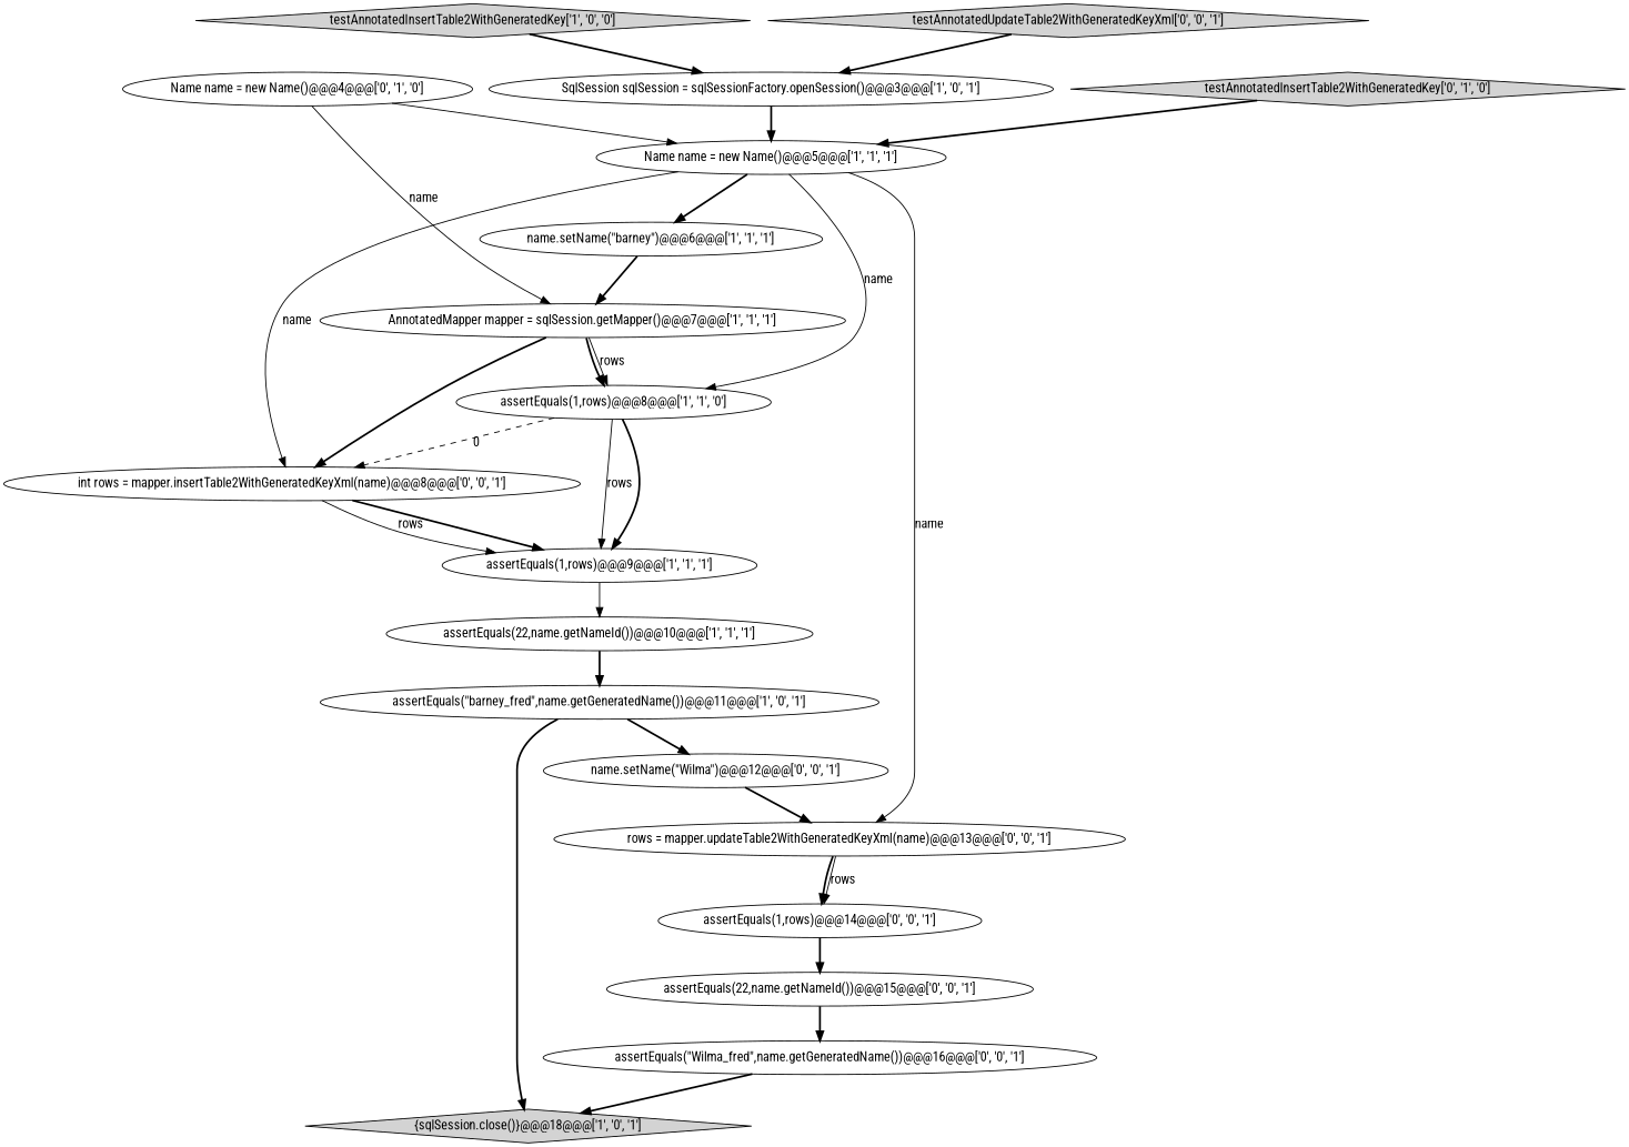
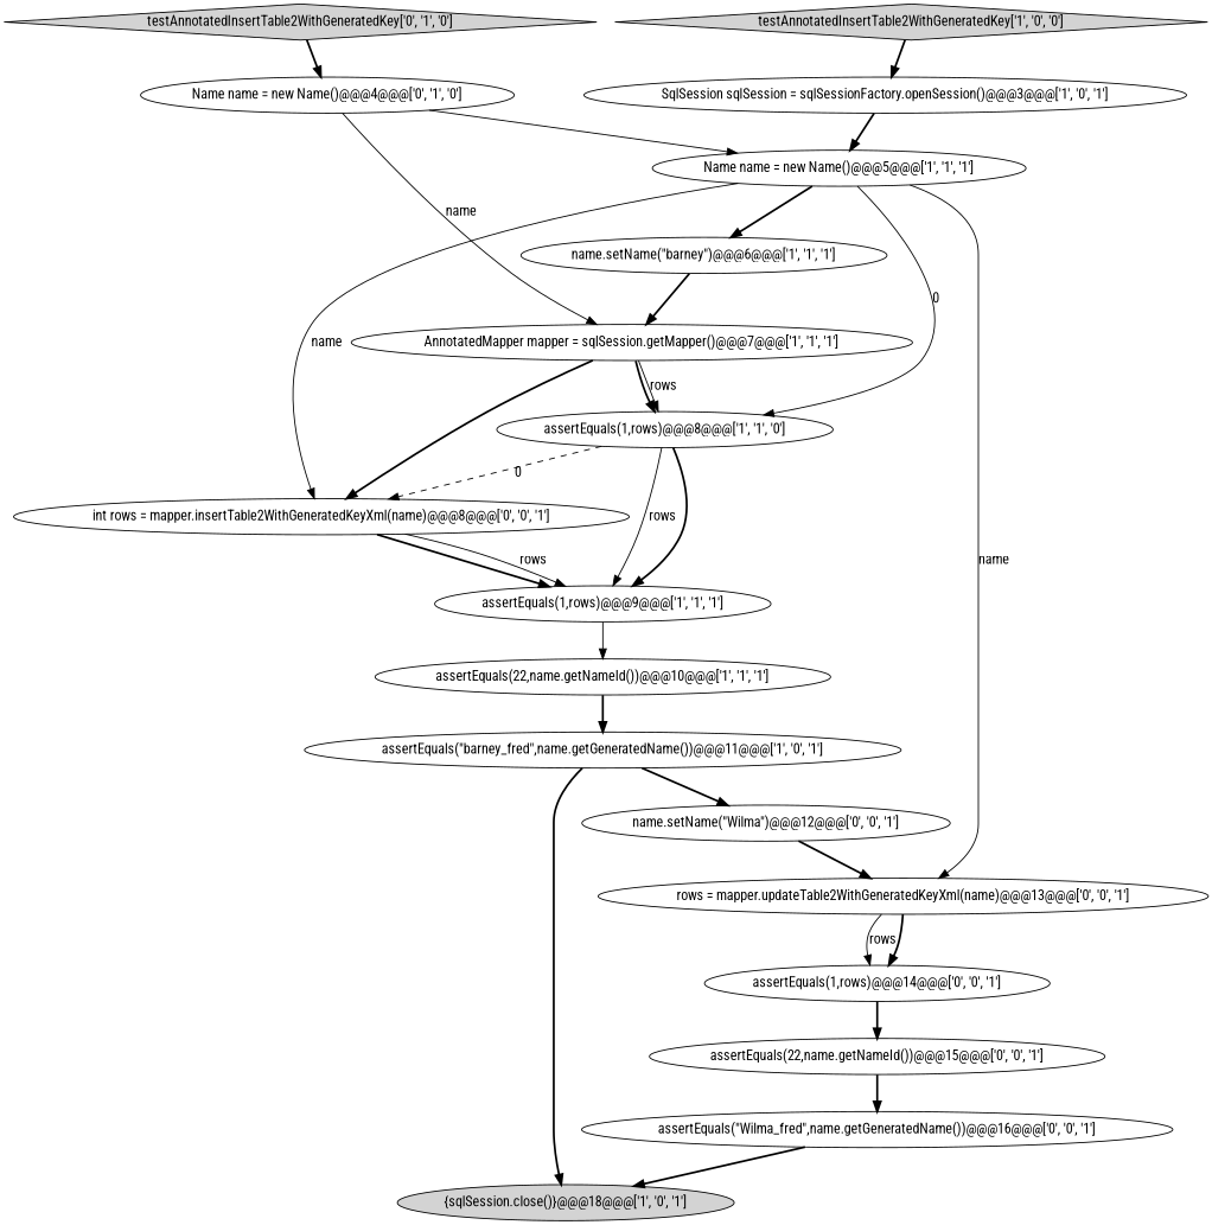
  digraph {
    fontname="Roboto Condensed"
    node [fillcolor=white fontname="Roboto Condensed" shape=ellipse style=filled]
    edge [fontname="Roboto Condensed" style=bold]
    n1 [label="name.setName(\"barney\")@@@6@@@['1', '1', '1']"]
    n2 [label="AnnotatedMapper mapper = sqlSession.getMapper()@@@7@@@['1', '1', '1']"]
    n3 [label="assertEquals(1,rows)@@@8@@@['1', '1', '0']"]
    n4 [label="int rows = mapper.insertTable2WithGeneratedKeyXml(name)@@@8@@@['0', '0', '1']"]
    n5 [label="assertEquals(1,rows)@@@9@@@['1', '1', '1']"]
    n6 [label="assertEquals(22,name.getNameId())@@@10@@@['1', '1', '1']"]
    n7 [fillcolor=lightgray label="testAnnotatedInsertTable2WithGeneratedKey['0', '1', '0']" shape=diamond]
    n8 [label="Name name = new Name()@@@4@@@['0', '1', '0']"]
    n9 [label="Name name = new Name()@@@5@@@['1', '1', '1']"]
    n10 [label="assertEquals(22,name.getNameId())@@@15@@@['0', '0', '1']"]
    n11 [label="assertEquals(\"Wilma_fred\",name.getGeneratedName())@@@16@@@['0', '0', '1']"]
-   n12 [fillcolor=lightgray label="{sqlSession.close()}@@@18@@@['1', '0', '1']" shape=diamond]
+   n12 [fillcolor=lightgray label="{sqlSession.close()}@@@18@@@['1', '0', '1']"]
    n13 [label="assertEquals(\"barney_fred\",name.getGeneratedName())@@@11@@@['1', '0', '1']"]
    n14 [label="name.setName(\"Wilma\")@@@12@@@['0', '0', '1']"]
    n15 [label="rows = mapper.updateTable2WithGeneratedKeyXml(name)@@@13@@@['0', '0', '1']"]
    n16 [fillcolor=lightgray label="testAnnotatedInsertTable2WithGeneratedKey['1', '0', '0']" shape=diamond]
    n17 [label="SqlSession sqlSession = sqlSessionFactory.openSession()@@@3@@@['1', '0', '1']"]
    n18 [label="assertEquals(1,rows)@@@14@@@['0', '0', '1']"]
-   n19 [fillcolor=lightgray label="testAnnotatedUpdateTable2WithGeneratedKeyXml['0', '0', '1']" shape=diamond]
    n1 -> n2
    n2 -> n3 [label=rows style=solid]
    n2 -> n3
    n2 -> n4
    n3 -> n4 [label=0 style=dashed]
    n3 -> n5 [label=rows style=solid]
    n3 -> n5
    n4 -> n5
    n4 -> n5 [label=rows style=solid]
    n5 -> n6 [style=solid]
    n6 -> n13
-   n7 -> n9
+   n7 -> n8
    n8 -> n2 [label=name style=solid]
    n8 -> n9 [style=solid]
    n9 -> n1
-   n9 -> n3 [label=name style=solid]
+   n9 -> n3 [label=0 style=solid]
    n9 -> n4 [label=name style=solid]
    n9 -> n15 [label=name style=solid]
    n10 -> n11
    n11 -> n12
    n13 -> n12
    n13 -> n14
    n14 -> n15
    n15 -> n18 [label=rows style=solid]
    n15 -> n18
    n16 -> n17
    n17 -> n9
    n18 -> n10
-   n19 -> n17
  }
